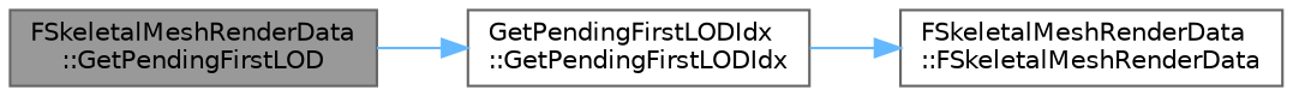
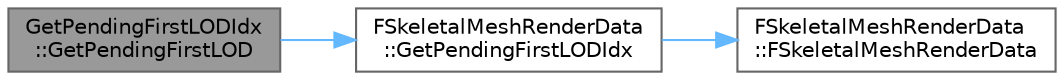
  digraph {
    rankdir=LR
    node [color=grey40 fillcolor=white fontname=Helvetica fontsize=10 shape=box style=filled]
    edge [color=steelblue1 fontname=Helvetica fontsize=10 labelfontname=Helvetica labelfontsize=10 style=solid]
-   n1 [color=gray40 fillcolor=grey60 fontcolor=black height=0.2 label="FSkeletalMeshRenderData\l::GetPendingFirstLOD" width=0.4]
-   n2 [height=0.2 label="GetPendingFirstLODIdx\l::GetPendingFirstLODIdx" width=0.4]
+   n1 [color=gray40 fillcolor=grey60 fontcolor=black height=0.2 label="GetPendingFirstLODIdx\l::GetPendingFirstLOD" width=0.4]
+   n2 [height=0.2 label="FSkeletalMeshRenderData\l::GetPendingFirstLODIdx" width=0.4]
    n3 [height=0.2 label="FSkeletalMeshRenderData\l::FSkeletalMeshRenderData" width=0.4]
    n1 -> n2
    n2 -> n3
  }
